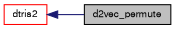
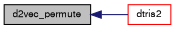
  digraph {
    rankdir=LR
    node [fontname=FreeSans fontsize=10 shape=record]
    n1 [color=black fillcolor=grey75 fontcolor=black height=0.2 label=d2vec_permute style=filled width=0.4]
    n2 [color=red height=0.2 label=dtris2 width=0.4]
-   n2 -> n1 [color=midnightblue dir=back fontname=FreeSans fontsize=10 labelfontname=FreeSans labelfontsize=10 style=solid]
+   n1 -> n2 [color=midnightblue dir=back fontname=FreeSans fontsize=10 labelfontname=FreeSans labelfontsize=10 style=solid]
  }
